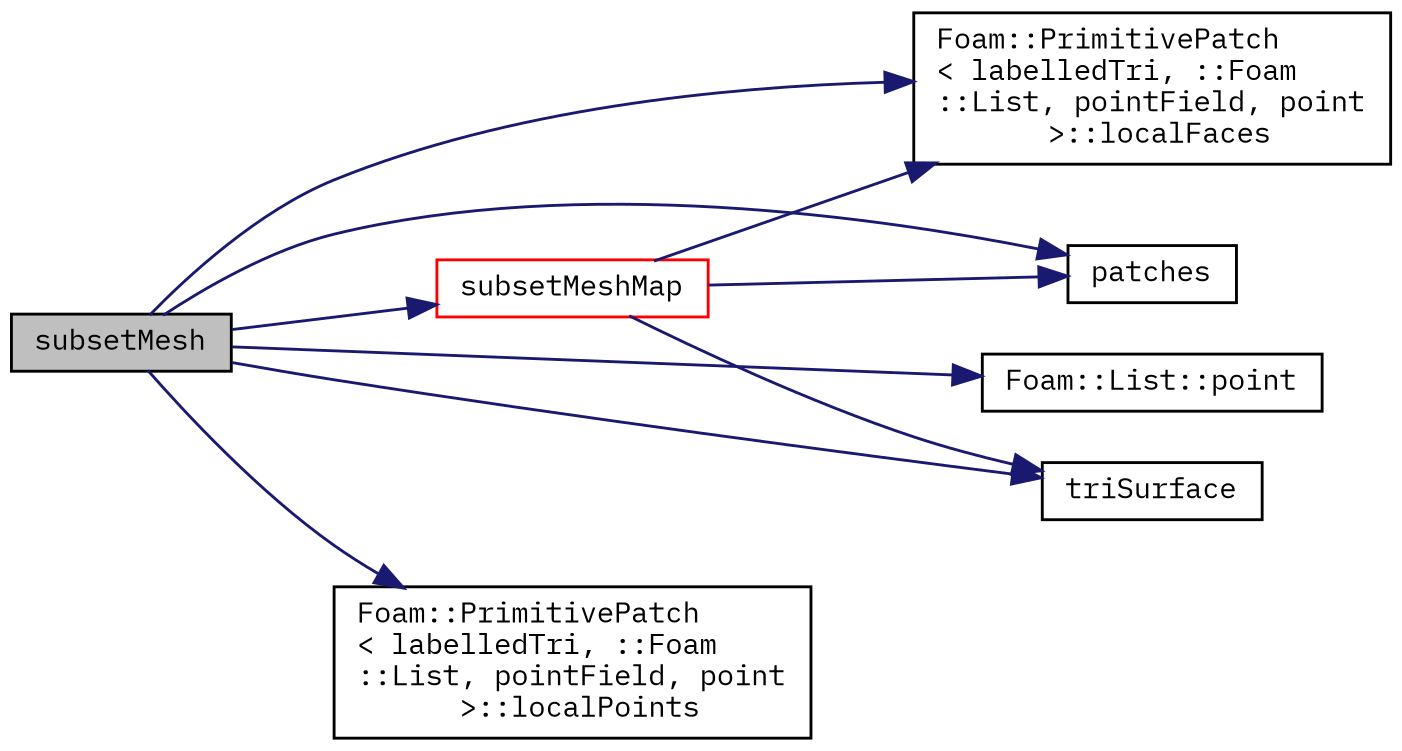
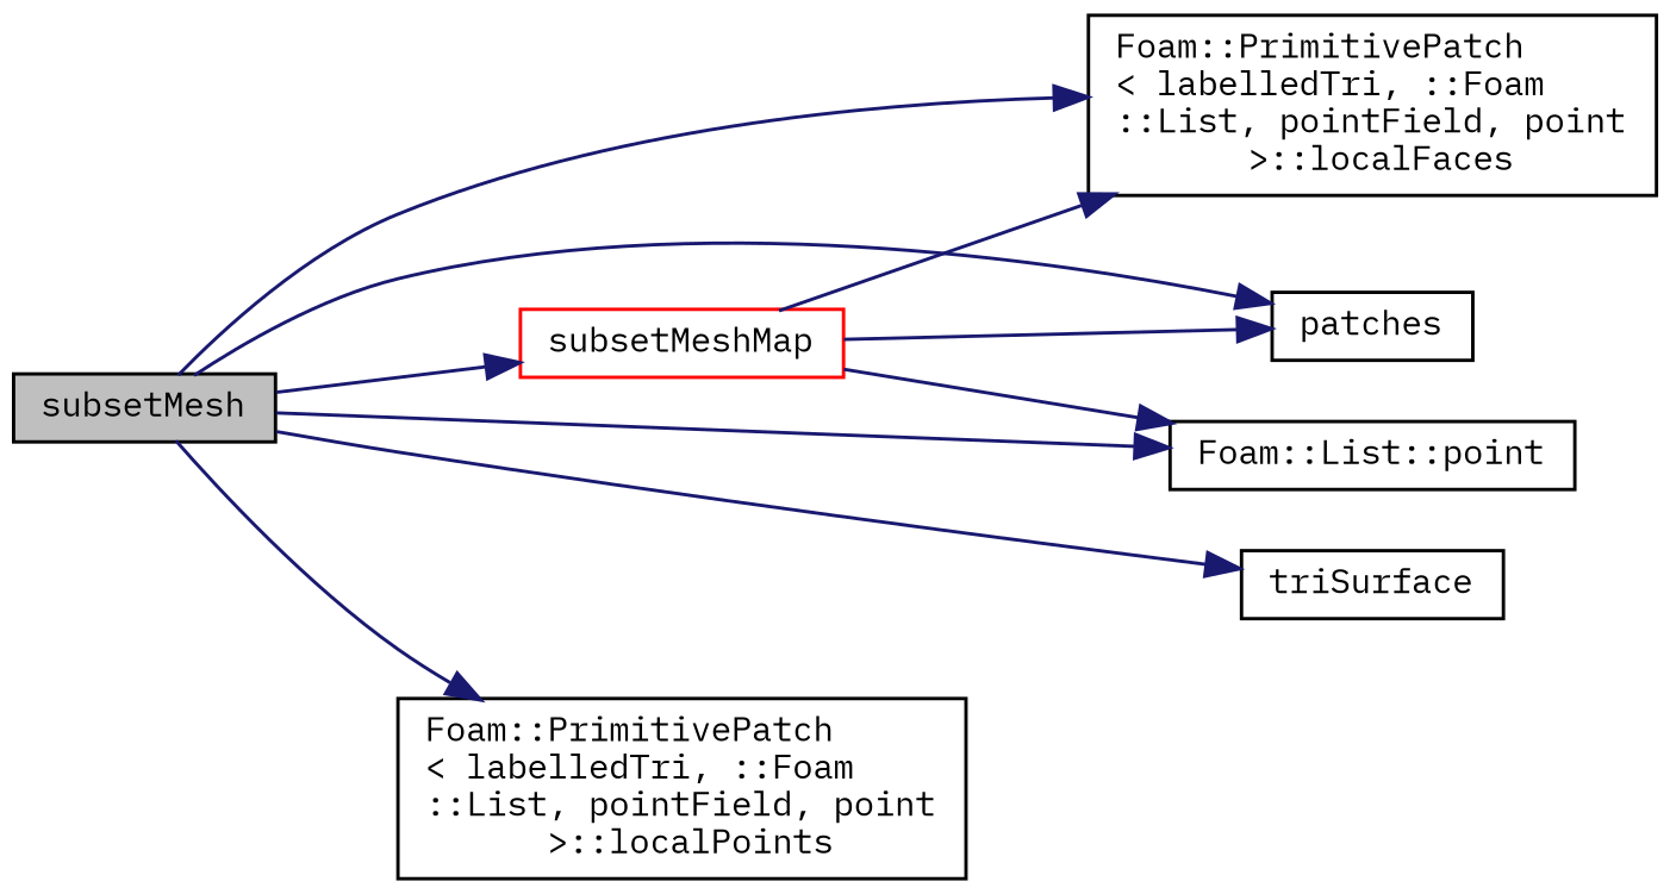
  digraph {
    fontname="IBM Plex Mono"
    rankdir=LR
    node [color=black fontname="IBM Plex Mono" fontsize=10 shape=record]
    edge [color=midnightblue fontname="IBM Plex Mono" fontsize=10 labelfontname=FreeSans labelfontsize=10 style=solid]
    n1 [fillcolor=grey75 fontcolor=black height=0.2 label=subsetMesh style=filled width=0.4]
    n2 [height=0.2 label="Foam::PrimitivePatch\l\< labelledTri, ::Foam\l::List, pointField, point\l \>::localFaces" width=0.4]
    n3 [height=0.2 label="Foam::PrimitivePatch\l\< labelledTri, ::Foam\l::List, pointField, point\l \>::localPoints" width=0.4]
    n4 [height=0.2 label=patches width=0.4]
    n5 [height=0.2 label="Foam::List::point" width=0.4]
    n6 [color=red height=0.2 label=subsetMeshMap width=0.4]
    n7 [height=0.2 label=triSurface width=0.4]
    n1 -> n2
    n1 -> n3
    n1 -> n4
    n1 -> n5
    n1 -> n6
    n1 -> n7
    n6 -> n2
    n6 -> n4
-   n6 -> n7
+   n6 -> n5
  }
